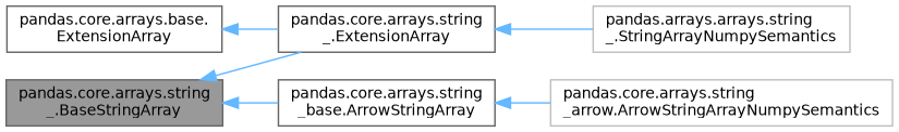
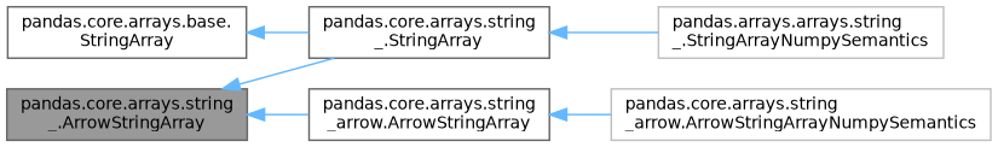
  digraph {
    rankdir=LR
    node [color=gray40 fillcolor=white fontname=Helvetica fontsize=10 shape=box style=filled]
    edge [color=steelblue1 dir=back fontname=Helvetica fontsize=10 labelfontname=Helvetica labelfontsize=10 style=solid]
-   n1 [fillcolor=grey60 fontcolor=black height=0.2 label="pandas.core.arrays.string\l_.BaseStringArray" width=0.4]
-   n2 [height=0.2 label="pandas.core.arrays.string\l_.ExtensionArray" width=0.4]
-   n3 [height=0.2 label="pandas.core.arrays.string\l_base.ArrowStringArray" width=0.4]
+   n1 [fillcolor=grey60 fontcolor=black height=0.2 label="pandas.core.arrays.string\l_.ArrowStringArray" width=0.4]
+   n2 [height=0.2 label="pandas.core.arrays.string\l_.StringArray" width=0.4]
+   n3 [height=0.2 label="pandas.core.arrays.string\l_arrow.ArrowStringArray" width=0.4]
    n4 [color=grey75 height=0.2 label="pandas.arrays.arrays.string\l_.StringArrayNumpySemantics" width=0.4]
    n5 [color=grey75 height=0.2 label="pandas.core.arrays.string\l_arrow.ArrowStringArrayNumpySemantics" width=0.4]
-   n6 [height=0.2 label="pandas.core.arrays.base.\lExtensionArray" width=0.4]
+   n6 [height=0.2 label="pandas.core.arrays.base.\lStringArray" width=0.4]
    n1 -> n2
    n1 -> n3
    n2 -> n4
    n3 -> n5
    n6 -> n2
  }
